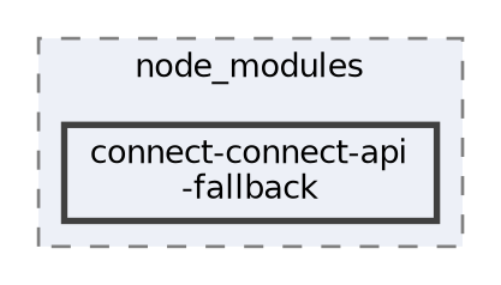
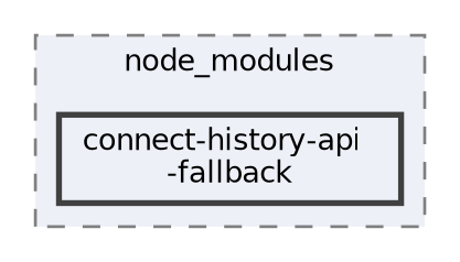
  digraph {
    compound=true
    rankdir=LR
-   n1 [color=grey25 fillcolor="#edf0f7" fontname=Helvetica fontsize=10 height=0.2 label="connect-connect-api\l-fallback" shape=box style="filled,bold" width=0.4]
+   n1 [color=grey25 fillcolor="#edf0f7" fontname=Helvetica fontsize=10 height=0.2 label="connect-history-api\l-fallback" shape=box style="filled,bold" width=0.4]
    subgraph cluster_1 {
      bgcolor="#edf0f7"
      fontname=Helvetica
      fontsize=10
      label=node_modules
      pencolor=grey50
      style="filled,dashed"
      n1
    }
  }
